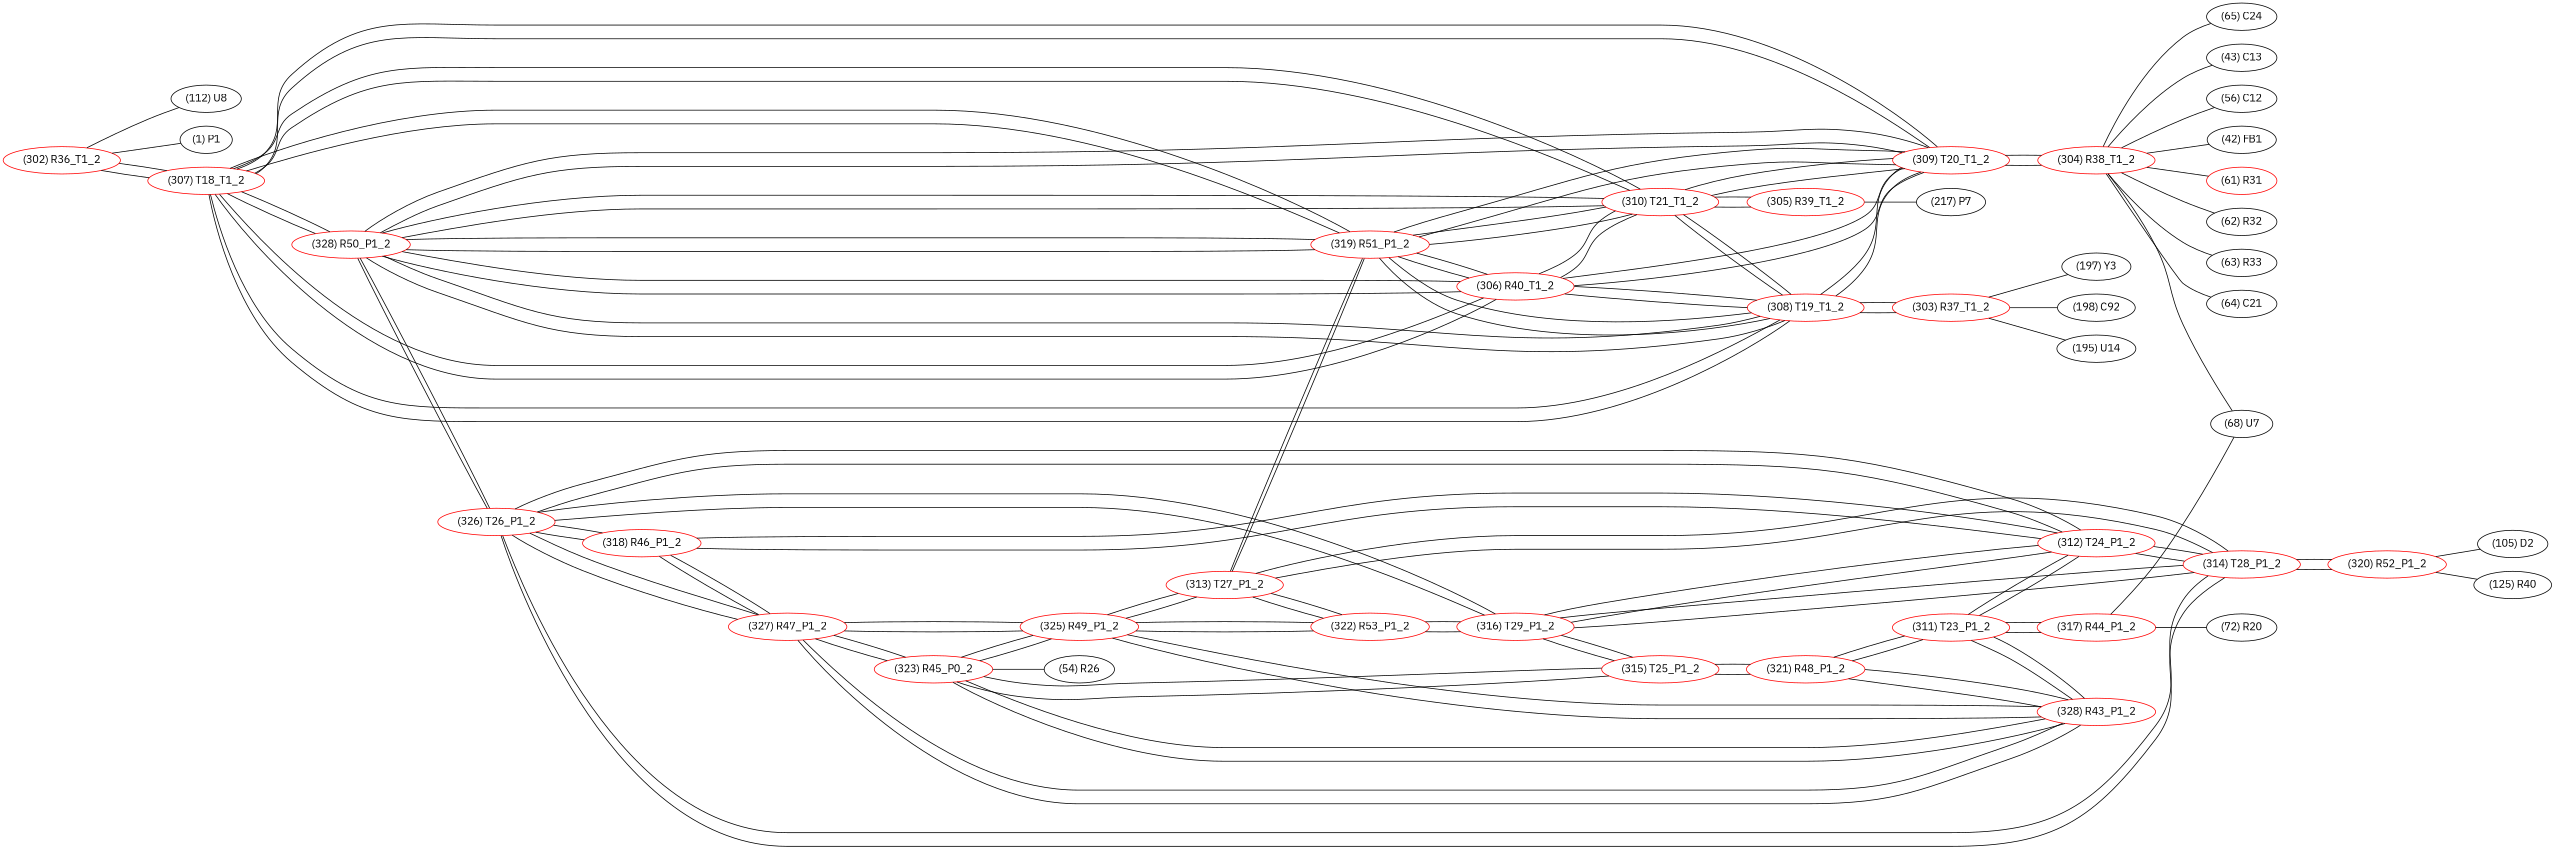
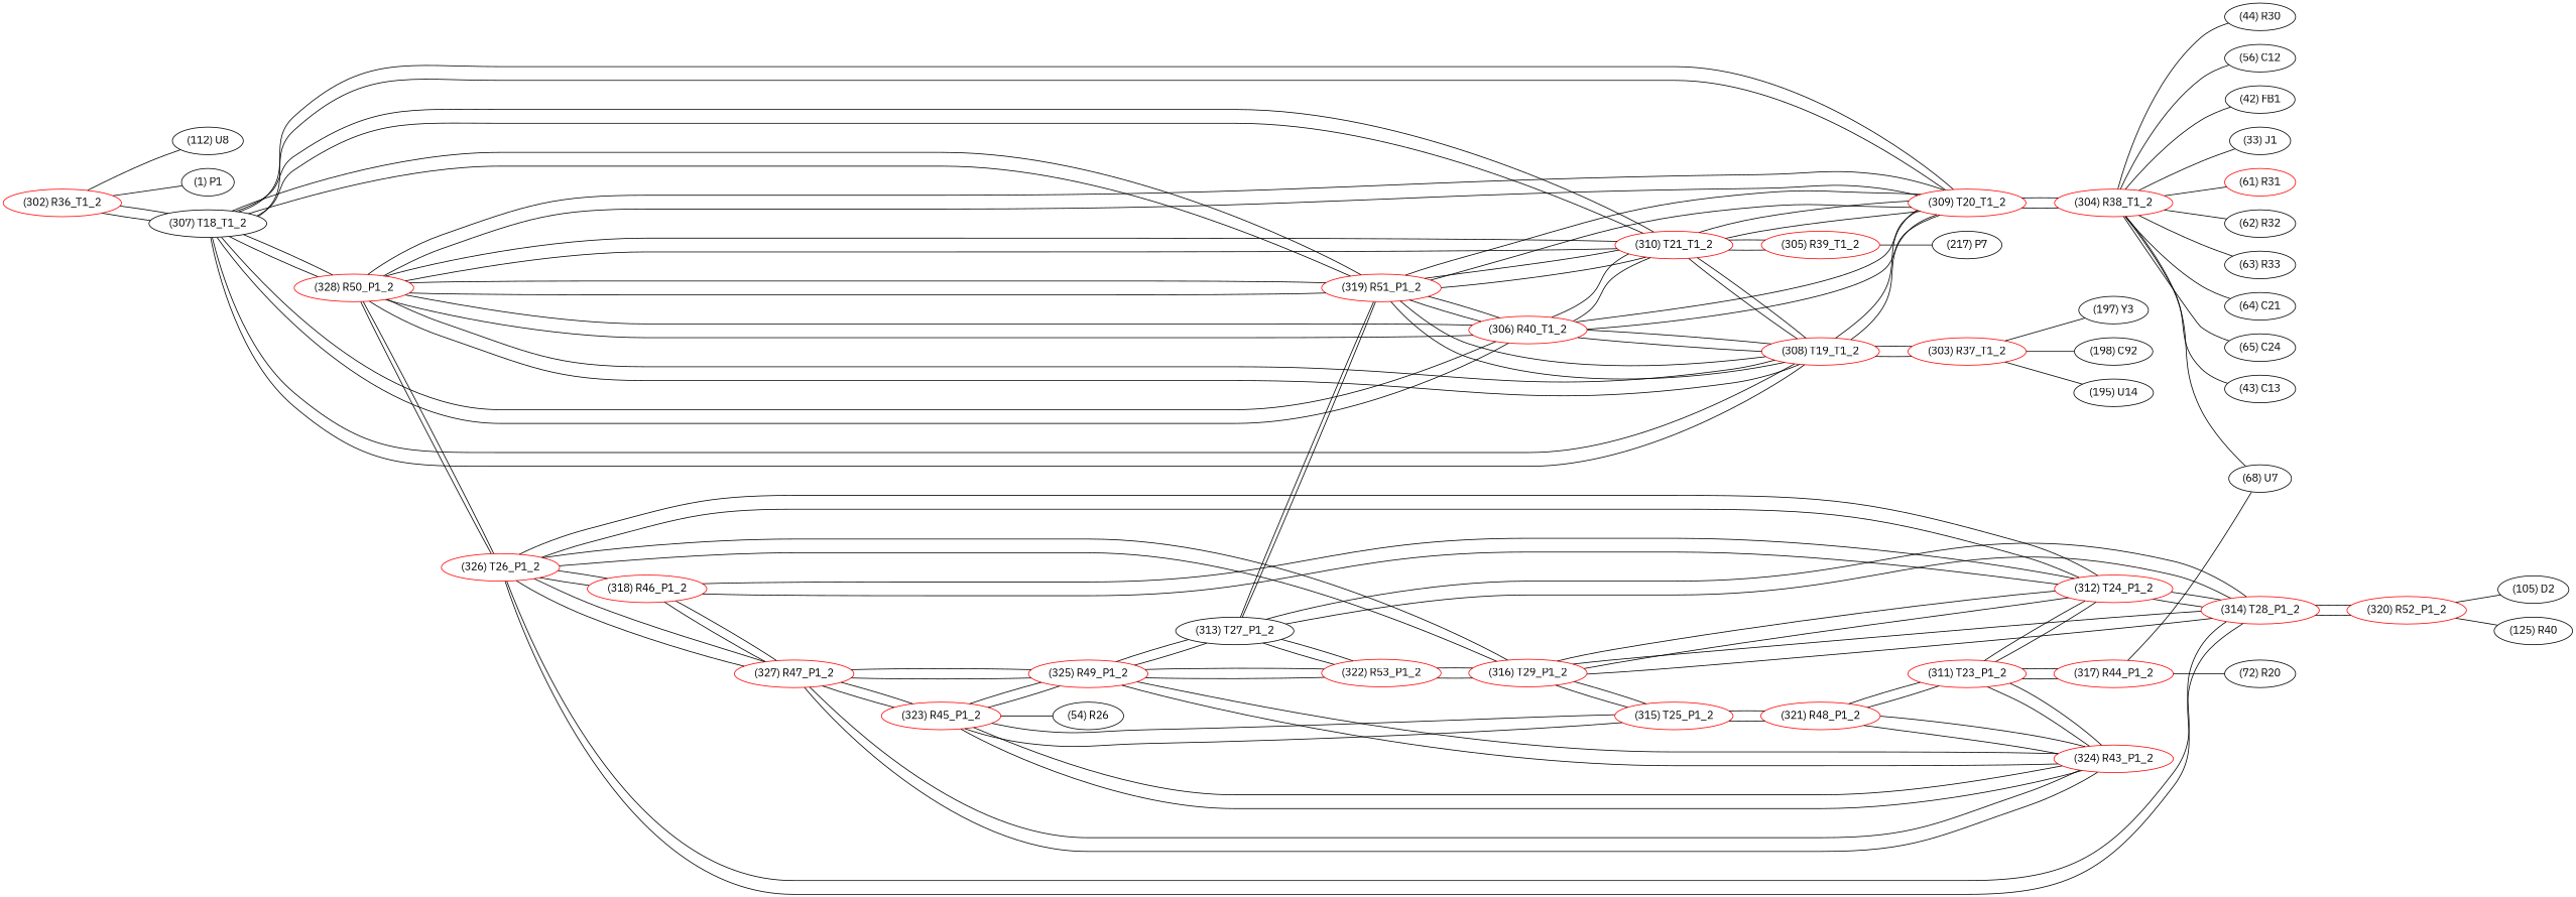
  graph {
    fontname="IBM Plex Sans"
    rankdir=LR
    node [color=red fontname="IBM Plex Sans"]
    edge [fontname="IBM Plex Sans"]
    n1 [label="(302) R36_T1_2"]
    n2 [label="(112) U8" color=""]
    n3 [label="(1) P1" color=""]
-   n4 [label="(307) T18_T1_2"]
+   n4 [color=black label="(307) T18_T1_2"]
    n5 [label="(308) T19_T1_2"]
    n6 [label="(309) T20_T1_2"]
    n7 [label="(310) T21_T1_2"]
    n8 [label="(306) R40_T1_2"]
    n9 [label="(319) R51_P1_2"]
    n10 [label="(328) R50_P1_2"]
    n11 [label="(303) R37_T1_2"]
    n12 [label="(304) R38_T1_2"]
    n13 [label="(305) R39_T1_2"]
-   n14 [label="(313) T27_P1_2"]
+   n14 [color=black label="(313) T27_P1_2"]
    n15 [label="(326) T26_P1_2"]
    n16 [label="(197) Y3" color=""]
    n17 [label="(198) C92" color=""]
    n18 [label="(195) U14" color=""]
    n19 [label="(43) C13" color=""]
    n20 [label="(68) U7" color=""]
+   n21 [label="(44) R30" color=""]
    n22 [label="(56) C12" color=""]
    n23 [label="(42) FB1" color=""]
+   n24 [label="(33) J1" color=""]
    n25 [label="(61) R31"]
    n26 [label="(62) R32" color=""]
    n27 [label="(63) R33" color=""]
    n28 [label="(64) C21" color=""]
    n29 [label="(65) C24" color=""]
    n30 [label="(217) P7" color=""]
    n31 [label="(325) R49_P1_2"]
    n32 [label="(314) T28_P1_2"]
    n33 [label="(322) R53_P1_2"]
    n34 [label="(312) T24_P1_2"]
    n35 [label="(327) R47_P1_2"]
    n36 [label="(316) T29_P1_2"]
    n37 [label="(318) R46_P1_2"]
    n38 [label="(311) T23_P1_2"]
    n39 [label="(321) R48_P1_2"]
-   n40 [label="(328) R43_P1_2"]
+   n40 [label="(324) R43_P1_2"]
    n41 [label="(317) R44_P1_2"]
    n42 [label="(315) T25_P1_2"]
-   n43 [label="(323) R45_P0_2"]
+   n43 [label="(323) R45_P1_2"]
    n44 [label="(72) R20" color=""]
    n45 [label="(54) R26" color=""]
    n46 [label="(320) R52_P1_2"]
    n47 [label="(105) D2" color=""]
    n48 [label="(125) R40" color=""]
    n1 -- n2
    n1 -- n3
    n1 -- n4
    n4 -- n1
    n4 -- n5
    n4 -- n6
    n4 -- n7
    n4 -- n8
    n4 -- n9
    n4 -- n10
    n5 -- n4
    n5 -- n6
    n5 -- n7
    n5 -- n8
    n5 -- n9
    n5 -- n10
    n5 -- n11
    n6 -- n4
    n6 -- n5
    n6 -- n7
    n6 -- n8
    n6 -- n9
    n6 -- n10
    n6 -- n12
    n7 -- n4
    n7 -- n5
    n7 -- n6
    n7 -- n8
    n7 -- n9
    n7 -- n10
    n7 -- n13
    n8 -- n4
    n8 -- n5
    n8 -- n6
    n8 -- n7
    n8 -- n9
    n8 -- n10
    n9 -- n4
    n9 -- n5
    n9 -- n6
    n9 -- n7
    n9 -- n8
    n9 -- n10
    n9 -- n14
    n10 -- n4
    n10 -- n5
    n10 -- n6
    n10 -- n7
    n10 -- n8
    n10 -- n9
    n10 -- n15
    n11 -- n5
    n11 -- n16
    n11 -- n17
    n11 -- n18
    n12 -- n6
    n12 -- n19
    n12 -- n20
+   n12 -- n21
    n12 -- n22
    n12 -- n23
+   n12 -- n24
    n12 -- n25
    n12 -- n26
    n12 -- n27
    n12 -- n28
    n12 -- n29
    n13 -- n7
    n13 -- n30
    n14 -- n9
    n14 -- n31
    n14 -- n32
    n14 -- n33
    n15 -- n10
    n15 -- n32
    n15 -- n34
    n15 -- n35
    n15 -- n36
    n15 -- n37
    n31 -- n14
    n31 -- n33
    n31 -- n35
    n31 -- n40
    n31 -- n43
    n32 -- n14
    n32 -- n15
    n32 -- n34
    n32 -- n36
    n32 -- n46
    n33 -- n14
    n33 -- n31
    n33 -- n36
    n34 -- n15
    n34 -- n32
    n34 -- n36
    n34 -- n37
    n34 -- n38
    n35 -- n15
    n35 -- n31
    n35 -- n37
    n35 -- n40
    n35 -- n43
    n36 -- n15
    n36 -- n32
    n36 -- n33
    n36 -- n34
    n36 -- n42
    n37 -- n15
    n37 -- n34
    n37 -- n35
    n38 -- n34
    n38 -- n39
    n38 -- n40
    n38 -- n41
    n39 -- n38
    n39 -- n40
    n39 -- n42
    n40 -- n31
    n40 -- n35
    n40 -- n38
    n40 -- n39
    n40 -- n43
    n41 -- n20
    n41 -- n38
    n41 -- n44
    n42 -- n36
    n42 -- n39
    n42 -- n43
    n43 -- n31
    n43 -- n35
    n43 -- n40
    n43 -- n42
    n43 -- n45
    n46 -- n32
    n46 -- n47
    n46 -- n48
  }
